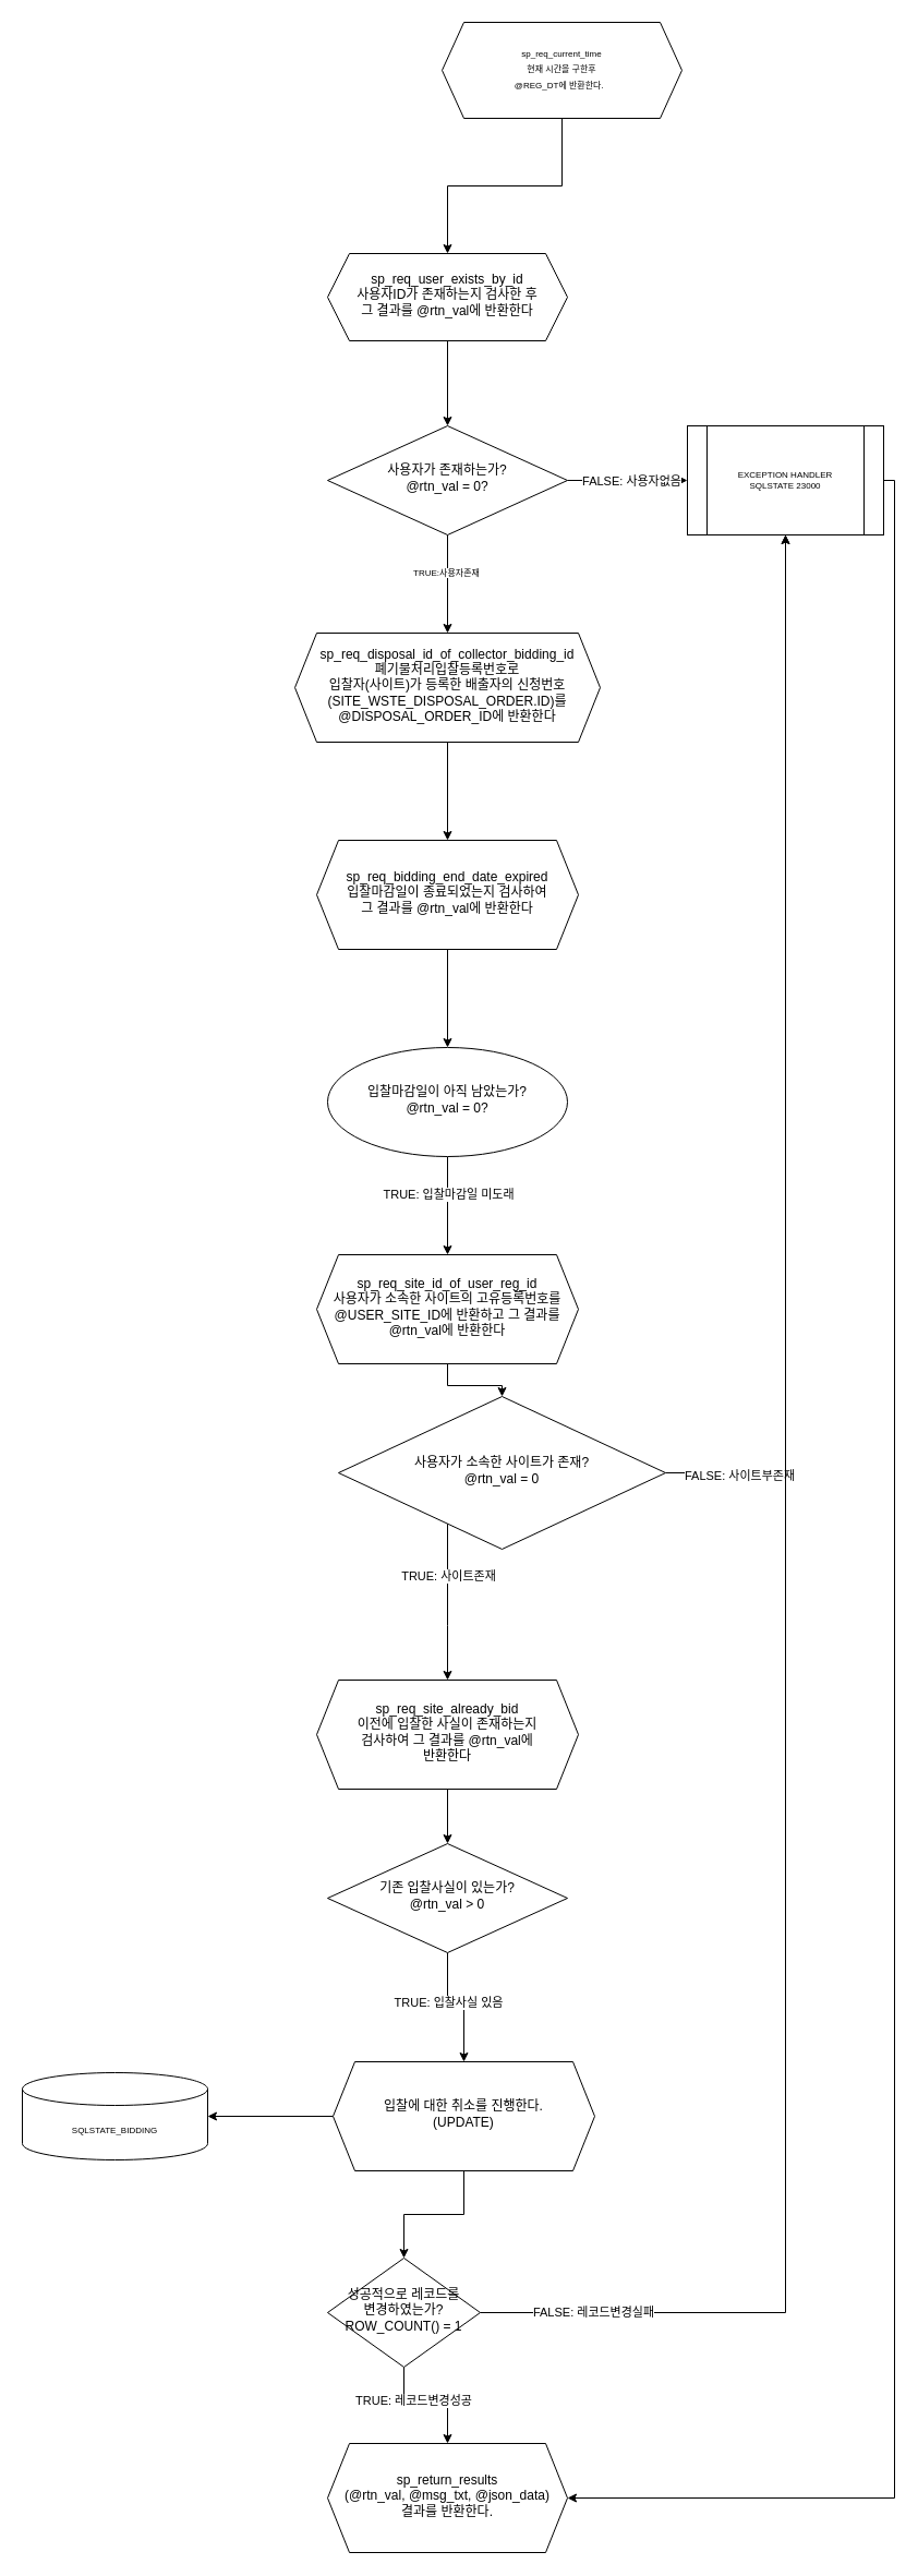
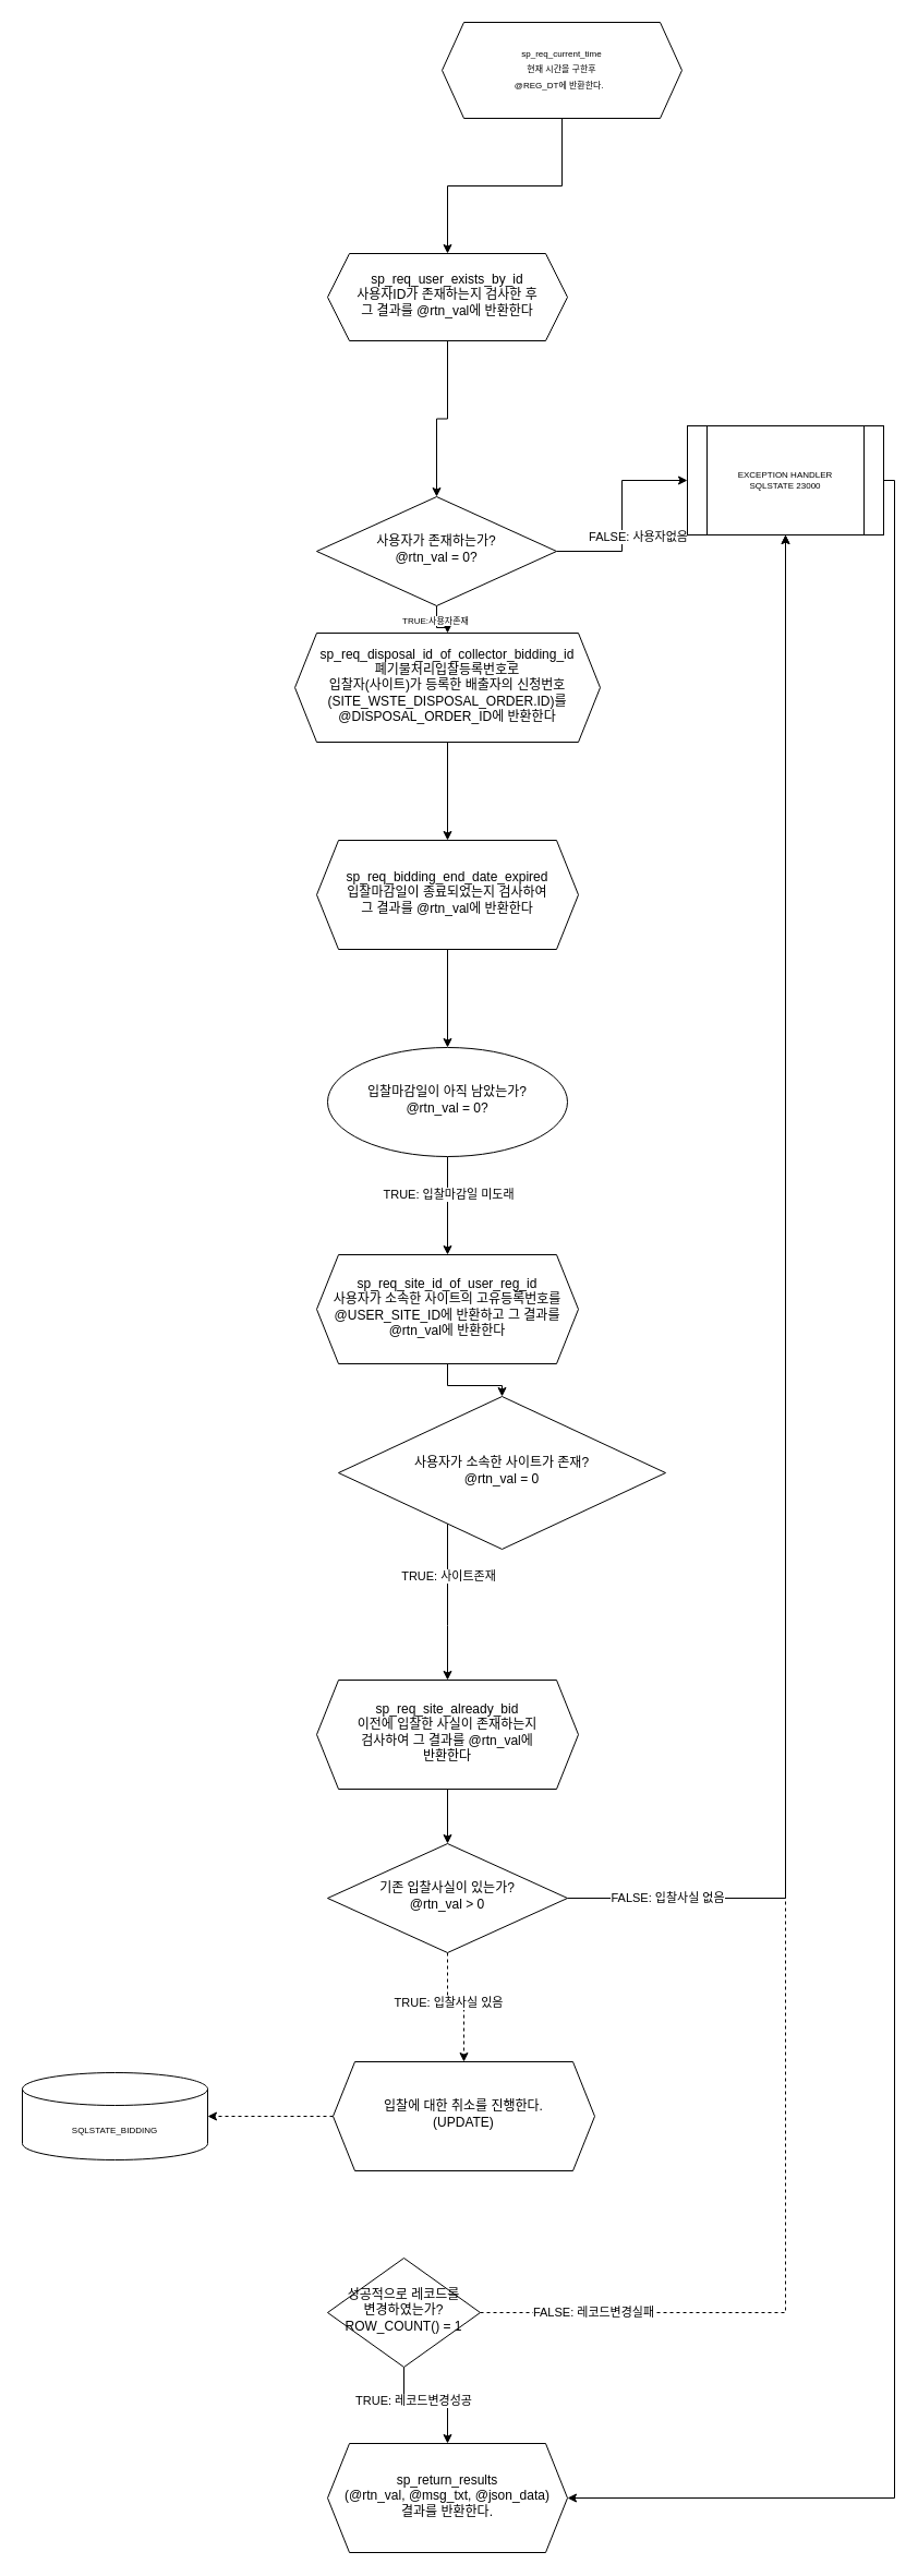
  <mxCell id="0" />
  <mxCell id="1" parent="0" />
  <mxCell id="2" value="" style="edgeStyle=orthogonalEdgeStyle;rounded=0;orthogonalLoop=1;jettySize=auto;html=1;fontSize=8;" edge="1" parent="1" source="3" target="5"><mxGeometry relative="1" as="geometry" /></mxCell>
  <mxCell id="3" value="&lt;font style=&quot;font-size: 8px&quot;&gt;sp_req_current_time&lt;br&gt;현재 시간을 구한후&lt;br&gt;@REG_DT에 반환한다.&amp;nbsp;&amp;nbsp;&lt;/font&gt;" style="shape=hexagon;perimeter=hexagonPerimeter2;whiteSpace=wrap;html=1;fixedSize=1;shadow=0;strokeWidth=1;spacing=6;spacingTop=-4;" vertex="1" parent="1"><mxGeometry x="405" y="20" width="220" height="88" as="geometry" /></mxCell>
  <mxCell id="4" value="" style="edgeStyle=orthogonalEdgeStyle;rounded=0;orthogonalLoop=1;jettySize=auto;html=1;fontSize=8;" edge="1" parent="1" source="5" target="10"><mxGeometry relative="1" as="geometry" /></mxCell>
  <mxCell id="5" value="sp_req_user_exists_by_id&lt;br&gt;사용자ID가 존재하는지 검사한 후&lt;br&gt;그 결과를 @rtn_val에 반환한다" style="shape=hexagon;perimeter=hexagonPerimeter2;whiteSpace=wrap;html=1;fixedSize=1;shadow=0;strokeWidth=1;spacing=6;spacingTop=-4;" vertex="1" parent="1"><mxGeometry x="300" y="232" width="220" height="80" as="geometry" /></mxCell>
  <mxCell id="6" value="" style="edgeStyle=orthogonalEdgeStyle;rounded=0;orthogonalLoop=1;jettySize=auto;html=1;fontSize=8;" edge="1" parent="1" source="10" target="12"><mxGeometry relative="1" as="geometry" /></mxCell>
  <mxCell id="7" value="TRUE:사용자존재" style="edgeLabel;html=1;align=center;verticalAlign=middle;resizable=0;points=[];fontSize=8;" vertex="1" connectable="0" parent="6"><mxGeometry x="-0.244" y="-2" relative="1" as="geometry"><mxPoint as="offset" /></mxGeometry></mxCell>
  <mxCell id="8" value="" style="edgeStyle=orthogonalEdgeStyle;rounded=0;orthogonalLoop=1;jettySize=auto;html=1;" edge="1" parent="1" source="10" target="26"><mxGeometry relative="1" as="geometry" /></mxCell>
  <mxCell id="9" value="FALSE: 사용자없음" style="edgeLabel;html=1;align=center;verticalAlign=middle;resizable=0;points=[];" vertex="1" connectable="0" parent="8"><mxGeometry x="-0.2" relative="1" as="geometry"><mxPoint x="14" as="offset" /></mxGeometry></mxCell>
- <mxCell id="10" value="사용자가 존재하는가?&lt;br&gt;@rtn_val = 0?" style="rhombus;whiteSpace=wrap;html=1;shadow=0;strokeWidth=1;spacing=6;spacingTop=-4;" vertex="1" parent="1"><mxGeometry x="300" y="390" width="220" height="100" as="geometry" /></mxCell>
+ <mxCell id="10" value="사용자가 존재하는가?&lt;br&gt;@rtn_val = 0?" style="rhombus;whiteSpace=wrap;html=1;shadow=0;strokeWidth=1;spacing=6;spacingTop=-4;" vertex="1" parent="1"><mxGeometry x="290" y="455" width="220" height="100" as="geometry" /></mxCell>
  <mxCell id="11" value="" style="edgeStyle=orthogonalEdgeStyle;rounded=0;orthogonalLoop=1;jettySize=auto;html=1;entryX=0.5;entryY=0;entryDx=0;entryDy=0;" edge="1" parent="1" source="12" target="14"><mxGeometry relative="1" as="geometry"><mxPoint x="440" y="730" as="targetPoint" /></mxGeometry></mxCell>
  <mxCell id="12" value="sp_req_disposal_id_of_collector_bidding_id&lt;br&gt;폐기물처리입찰등록번호로&lt;br&gt;입찰자(사이트)가 등록한 배출자의 신청번호&lt;br&gt;(SITE_WSTE_DISPOSAL_ORDER.ID)를 @DISPOSAL_ORDER_ID에 반환한다" style="shape=hexagon;perimeter=hexagonPerimeter2;whiteSpace=wrap;html=1;fixedSize=1;shadow=0;strokeWidth=1;spacing=6;spacingTop=-4;" vertex="1" parent="1"><mxGeometry x="270" y="580" width="280" height="100" as="geometry" /></mxCell>
  <mxCell id="13" value="" style="edgeStyle=orthogonalEdgeStyle;rounded=0;orthogonalLoop=1;jettySize=auto;html=1;entryX=0.5;entryY=0;entryDx=0;entryDy=0;" edge="1" parent="1" source="14" target="17"><mxGeometry relative="1" as="geometry"><mxPoint x="470" y="930" as="targetPoint" /></mxGeometry></mxCell>
  <mxCell id="14" value="sp_req_bidding_end_date_expired&lt;br&gt;입찰마감일이 종료되었는지 검사하여&lt;br&gt;그 결과를&amp;nbsp;@rtn_val에 반환한다" style="shape=hexagon;perimeter=hexagonPerimeter2;whiteSpace=wrap;html=1;fixedSize=1;shadow=0;strokeWidth=1;spacing=6;spacingTop=-4;" vertex="1" parent="1"><mxGeometry x="290" y="770" width="240" height="100" as="geometry" /></mxCell>
  <mxCell id="15" value="" style="edgeStyle=orthogonalEdgeStyle;rounded=0;orthogonalLoop=1;jettySize=auto;html=1;" edge="1" parent="1" source="17" target="19"><mxGeometry relative="1" as="geometry"><Array as="points"><mxPoint x="410" y="1100" /><mxPoint x="410" y="1100" /></Array></mxGeometry></mxCell>
  <mxCell id="16" value="TRUE: 입찰마감일 미도래" style="edgeLabel;html=1;align=center;verticalAlign=middle;resizable=0;points=[];" vertex="1" connectable="0" parent="15"><mxGeometry x="-0.244" relative="1" as="geometry"><mxPoint as="offset" /></mxGeometry></mxCell>
  <mxCell id="17" value="입찰마감일이 아직 남았는가?&lt;br&gt;@rtn_val = 0?" style="ellipse;whiteSpace=wrap;html=1;shadow=0;strokeWidth=1;spacing=6;spacingTop=-4;" vertex="1" parent="1"><mxGeometry x="300" y="960" width="220" height="100" as="geometry" /></mxCell>
  <mxCell id="18" value="" style="edgeStyle=orthogonalEdgeStyle;rounded=0;orthogonalLoop=1;jettySize=auto;html=1;entryX=0.5;entryY=0;entryDx=0;entryDy=0;" edge="1" source="19" target="24" parent="1"><mxGeometry relative="1" as="geometry"><mxPoint x="470" y="1310" as="targetPoint" /></mxGeometry></mxCell>
  <mxCell id="19" value="sp_req_site_id_of_user_reg_id&lt;br&gt;사용자가 소속한 사이트의 고유등록번호를&lt;br&gt;@USER_SITE_ID에 반환하고 그 결과를&lt;br&gt;@rtn_val에 반환한다" style="shape=hexagon;perimeter=hexagonPerimeter2;whiteSpace=wrap;html=1;fixedSize=1;shadow=0;strokeWidth=1;spacing=6;spacingTop=-4;" vertex="1" parent="1"><mxGeometry x="290" y="1150" width="240" height="100" as="geometry" /></mxCell>
- <mxCell id="20" style="edgeStyle=orthogonalEdgeStyle;rounded=0;orthogonalLoop=1;jettySize=auto;html=1;exitX=1;exitY=0.5;exitDx=0;exitDy=0;entryX=0.5;entryY=1;entryDx=0;entryDy=0;" edge="1" parent="1" source="24" target="26"><mxGeometry relative="1" as="geometry" /></mxCell>
- <mxCell id="21" value="FALSE: 사이트부존재" style="edgeLabel;html=1;align=center;verticalAlign=middle;resizable=0;points=[];" vertex="1" connectable="0" parent="20"><mxGeometry x="-0.861" y="-2" relative="1" as="geometry"><mxPoint as="offset" /></mxGeometry></mxCell>
  <mxCell id="22" value="" style="edgeStyle=orthogonalEdgeStyle;rounded=0;orthogonalLoop=1;jettySize=auto;html=1;" edge="1" parent="1" source="24" target="28"><mxGeometry relative="1" as="geometry"><Array as="points"><mxPoint x="410" y="1490" /><mxPoint x="410" y="1490" /></Array></mxGeometry></mxCell>
  <mxCell id="23" value="TRUE: 사이트존재" style="edgeLabel;html=1;align=center;verticalAlign=middle;resizable=0;points=[];" vertex="1" connectable="0" parent="22"><mxGeometry x="-0.33" relative="1" as="geometry"><mxPoint as="offset" /></mxGeometry></mxCell>
  <mxCell id="24" value="사용자가 소속한 사이트가 존재?&lt;br&gt;@rtn_val = 0" style="rhombus;whiteSpace=wrap;html=1;shadow=0;strokeWidth=1;spacing=6;spacingTop=-4;" vertex="1" parent="1"><mxGeometry x="310" y="1280" width="300" height="140" as="geometry" /></mxCell>
  <mxCell id="25" style="edgeStyle=orthogonalEdgeStyle;rounded=0;orthogonalLoop=1;jettySize=auto;html=1;exitX=1;exitY=0.5;exitDx=0;exitDy=0;entryX=1;entryY=0.5;entryDx=0;entryDy=0;" edge="1" parent="1" source="26" target="43"><mxGeometry relative="1" as="geometry"><Array as="points"><mxPoint x="820" y="440" /><mxPoint x="820" y="2290" /></Array></mxGeometry></mxCell>
  <mxCell id="26" value="EXCEPTION HANDLER&lt;br&gt;SQLSTATE 23000" style="shape=process;whiteSpace=wrap;html=1;backgroundOutline=1;fontSize=8;" vertex="1" parent="1"><mxGeometry x="630" y="390" width="180" height="100" as="geometry" /></mxCell>
  <mxCell id="27" value="" style="edgeStyle=orthogonalEdgeStyle;rounded=0;orthogonalLoop=1;jettySize=auto;html=1;entryX=0.5;entryY=0;entryDx=0;entryDy=0;" edge="1" source="28" target="33" parent="1"><mxGeometry relative="1" as="geometry"><mxPoint x="470" y="1700" as="targetPoint" /></mxGeometry></mxCell>
  <mxCell id="28" value="sp_req_site_already_bid&lt;br&gt;이전에 입찰한 사실이 존재하는지&lt;br&gt;검사하여 그 결과를&amp;nbsp;@rtn_val에&lt;br&gt;반환한다" style="shape=hexagon;perimeter=hexagonPerimeter2;whiteSpace=wrap;html=1;fixedSize=1;shadow=0;strokeWidth=1;spacing=6;spacingTop=-4;" vertex="1" parent="1"><mxGeometry x="290" y="1540" width="240" height="100" as="geometry" /></mxCell>
- <mxCell id="31" value="" style="edgeStyle=orthogonalEdgeStyle;rounded=0;orthogonalLoop=1;jettySize=auto;html=1;entryX=0.5;entryY=0;entryDx=0;entryDy=0;" edge="1" parent="1" source="33" target="36"><mxGeometry relative="1" as="geometry"><mxPoint x="440" y="1880" as="targetPoint" /></mxGeometry></mxCell>
+ <mxCell id="29" style="edgeStyle=orthogonalEdgeStyle;rounded=0;orthogonalLoop=1;jettySize=auto;html=1;exitX=1;exitY=0.5;exitDx=0;exitDy=0;entryX=0.5;entryY=1;entryDx=0;entryDy=0;" edge="1" parent="1" source="33" target="26"><mxGeometry relative="1" as="geometry" /></mxCell>
+ <mxCell id="30" value="FALSE: 입찰사실 없음" style="edgeLabel;html=1;align=center;verticalAlign=middle;resizable=0;points=[];" vertex="1" connectable="0" parent="29"><mxGeometry x="-0.874" y="1" relative="1" as="geometry"><mxPoint as="offset" /></mxGeometry></mxCell>
+ <mxCell id="31" value="" style="edgeStyle=orthogonalEdgeStyle;rounded=0;orthogonalLoop=1;jettySize=auto;html=1;entryX=0.5;entryY=0;entryDx=0;entryDy=0;dashed=1;" edge="1" parent="1" source="33" target="36"><mxGeometry relative="1" as="geometry"><mxPoint x="440" y="1880" as="targetPoint" /></mxGeometry></mxCell>
  <mxCell id="32" value="TRUE: 입찰사실 있음" style="edgeLabel;html=1;align=center;verticalAlign=middle;resizable=0;points=[];" vertex="1" connectable="0" parent="31"><mxGeometry x="-0.222" relative="1" as="geometry"><mxPoint as="offset" /></mxGeometry></mxCell>
  <mxCell id="33" value="기존 입찰사실이 있는가?&lt;br&gt;@rtn_val &amp;gt; 0" style="rhombus;whiteSpace=wrap;html=1;shadow=0;strokeWidth=1;spacing=6;spacingTop=-4;" vertex="1" parent="1"><mxGeometry x="300" y="1690" width="220" height="100" as="geometry" /></mxCell>
- <mxCell id="34" style="edgeStyle=orthogonalEdgeStyle;rounded=0;orthogonalLoop=1;jettySize=auto;html=1;entryX=1;entryY=0.5;entryDx=0;entryDy=0;entryPerimeter=0;" edge="1" parent="1" source="36" target="37"><mxGeometry relative="1" as="geometry" /></mxCell>
- <mxCell id="35" value="" style="edgeStyle=orthogonalEdgeStyle;rounded=0;orthogonalLoop=1;jettySize=auto;html=1;" edge="1" parent="1" source="36" target="42"><mxGeometry relative="1" as="geometry" /></mxCell>
+ <mxCell id="34" style="edgeStyle=orthogonalEdgeStyle;rounded=0;orthogonalLoop=1;jettySize=auto;html=1;entryX=1;entryY=0.5;entryDx=0;entryDy=0;entryPerimeter=0;dashed=1;" edge="1" parent="1" source="36" target="37"><mxGeometry relative="1" as="geometry" /></mxCell>
  <mxCell id="36" value="입찰에 대한 취소를 진행한다.&lt;br&gt;(UPDATE)" style="shape=hexagon;perimeter=hexagonPerimeter2;whiteSpace=wrap;html=1;fixedSize=1;shadow=0;strokeWidth=1;spacing=6;spacingTop=-4;" vertex="1" parent="1"><mxGeometry x="305" y="1890" width="240" height="100" as="geometry" /></mxCell>
  <mxCell id="37" value="SQLSTATE_BIDDING" style="shape=cylinder3;whiteSpace=wrap;html=1;boundedLbl=1;backgroundOutline=1;size=15;fontSize=8;" vertex="1" parent="1"><mxGeometry x="20" y="1900" width="170" height="80" as="geometry" /></mxCell>
  <mxCell id="38" value="" style="edgeStyle=orthogonalEdgeStyle;rounded=0;orthogonalLoop=1;jettySize=auto;html=1;entryX=0.5;entryY=0;entryDx=0;entryDy=0;" edge="1" parent="1" source="42" target="43"><mxGeometry relative="1" as="geometry"><mxPoint x="410" y="2290" as="targetPoint" /></mxGeometry></mxCell>
  <mxCell id="39" value="TRUE: 레코드변경성공" style="edgeLabel;html=1;align=center;verticalAlign=middle;resizable=0;points=[];" vertex="1" connectable="0" parent="38"><mxGeometry x="-0.244" y="-1" relative="1" as="geometry"><mxPoint x="1" y="-6" as="offset" /></mxGeometry></mxCell>
- <mxCell id="40" style="edgeStyle=orthogonalEdgeStyle;rounded=0;orthogonalLoop=1;jettySize=auto;html=1;exitX=1;exitY=0.5;exitDx=0;exitDy=0;entryX=0.5;entryY=1;entryDx=0;entryDy=0;" edge="1" parent="1" source="42" target="26"><mxGeometry relative="1" as="geometry" /></mxCell>
+ <mxCell id="40" style="edgeStyle=orthogonalEdgeStyle;rounded=0;orthogonalLoop=1;jettySize=auto;html=1;exitX=1;exitY=0.5;exitDx=0;exitDy=0;entryX=0.5;entryY=1;entryDx=0;entryDy=0;dashed=1;" edge="1" parent="1" source="42" target="26"><mxGeometry relative="1" as="geometry" /></mxCell>
  <mxCell id="41" value="FALSE: 레코드변경실패" style="edgeLabel;html=1;align=center;verticalAlign=middle;resizable=0;points=[];" vertex="1" connectable="0" parent="40"><mxGeometry x="-0.892" y="1" relative="1" as="geometry"><mxPoint as="offset" /></mxGeometry></mxCell>
  <mxCell id="42" value="성공적으로 레코드를&lt;br&gt;변경하였는가?&lt;br&gt;ROW_COUNT() = 1" style="rhombus;whiteSpace=wrap;html=1;shadow=0;strokeWidth=1;spacing=6;spacingTop=-4;" vertex="1" parent="1"><mxGeometry x="300" y="2070" width="140" height="100" as="geometry" /></mxCell>
  <mxCell id="43" value="sp_return_results&lt;br&gt;(@rtn_val, @msg_txt, @json_data)&lt;br&gt;결과를 반환한다." style="shape=hexagon;perimeter=hexagonPerimeter2;whiteSpace=wrap;html=1;fixedSize=1;shadow=0;strokeWidth=1;spacing=6;spacingTop=-4;" vertex="1" parent="1"><mxGeometry x="300" y="2240" width="220" height="100" as="geometry" /></mxCell>
